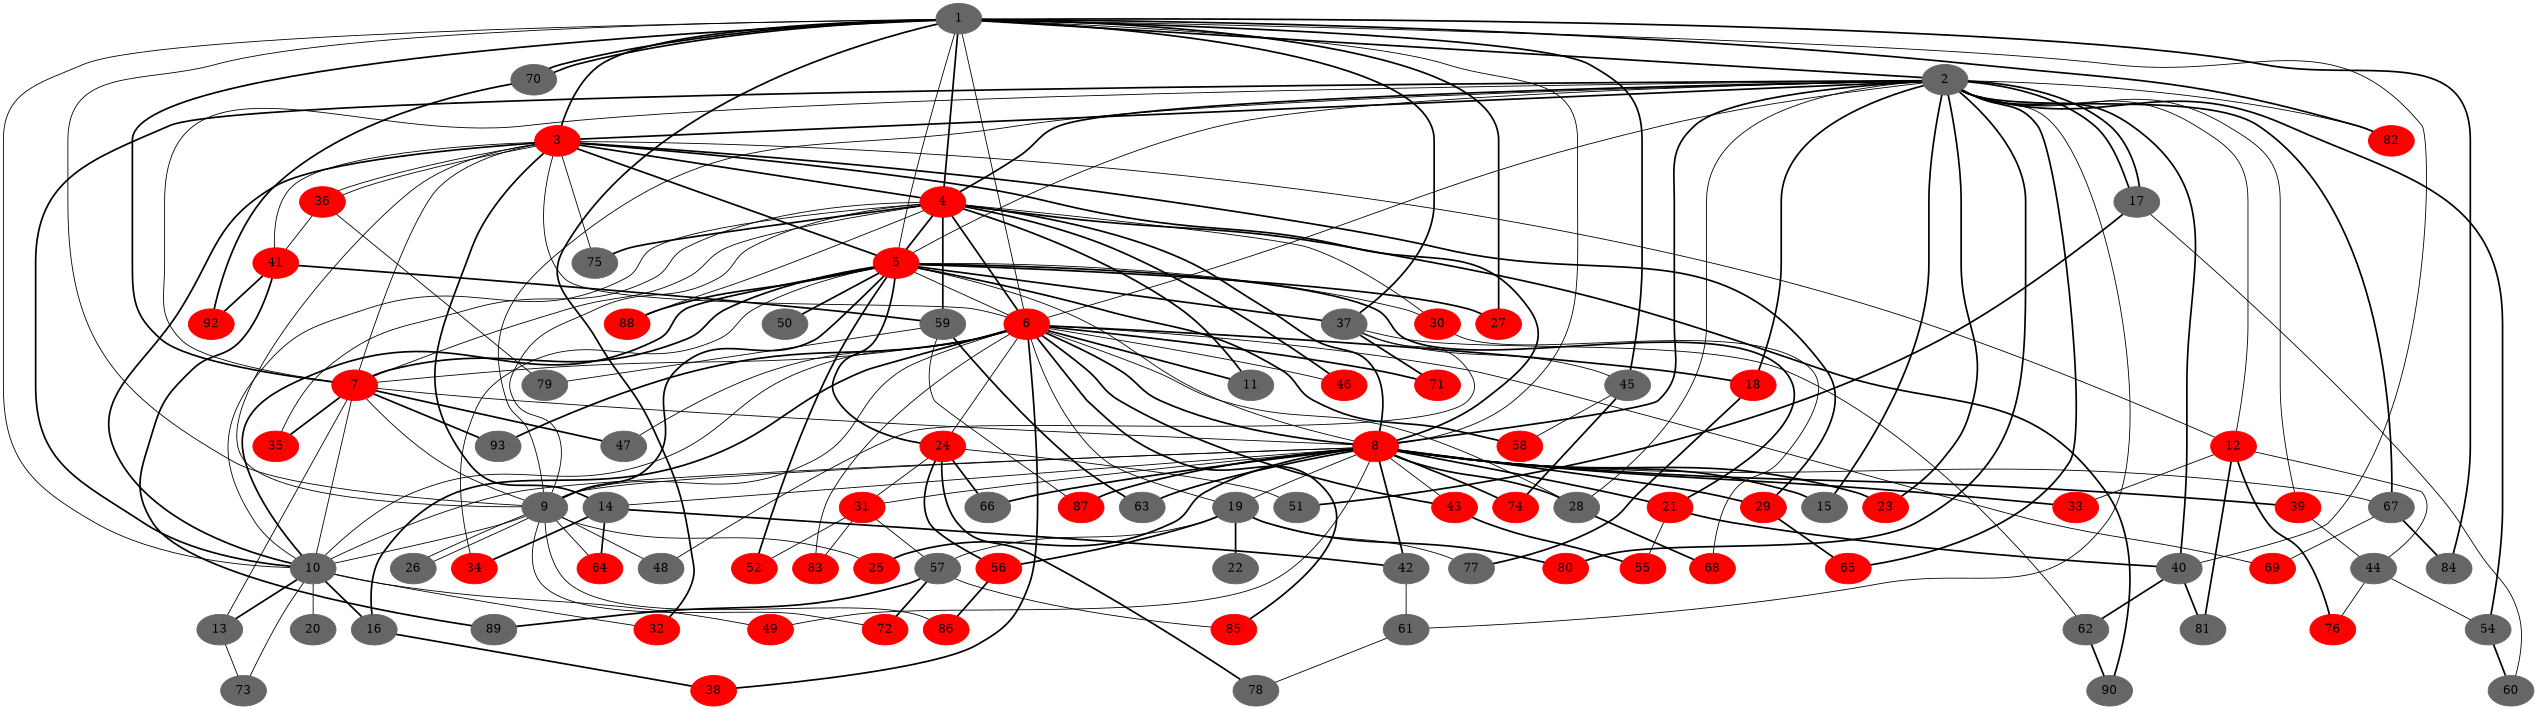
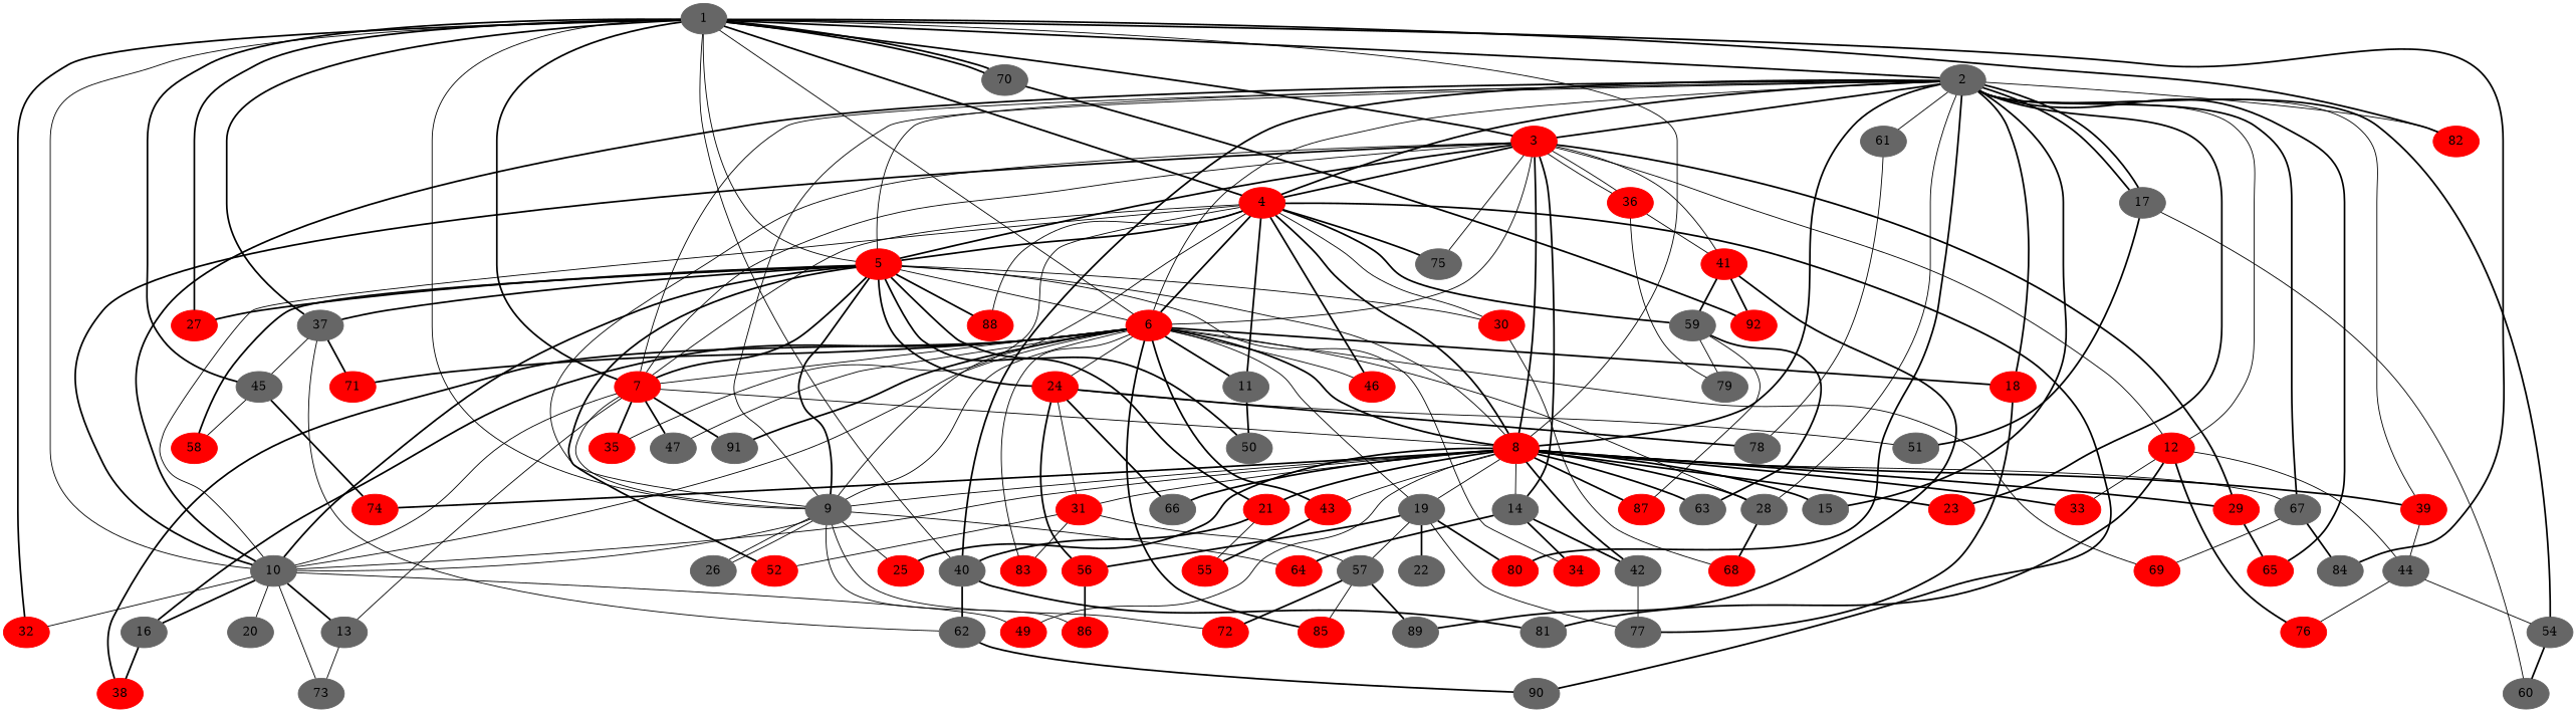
  graph {
    node [color=red style=filled]
    edge [style=bold]
    1 [color=gray40]
    2 [color=gray40]
    3
    4
    5
    6
    7
    8
    9 [color=gray40]
    10 [color=gray40]
    27
    32
    37 [color=gray40]
    45 [color=gray40]
    70 [color=gray40]
    82
    84 [color=gray40]
    40 [color=gray40]
    12
    15 [color=gray40]
    17 [color=gray40]
    18
    23
    39
    54 [color=gray40]
    61 [color=gray40]
    65
    67 [color=gray40]
    80
    28 [color=gray40]
    14 [color=gray40]
    29
    36
    41
    75 [color=gray40]
    11 [color=gray40]
    30
    35
    46
    59 [color=gray40]
    88
    90 [color=gray40]
    21
    24
    34
    50 [color=gray40]
    52
    58
    16 [color=gray40]
    19 [color=gray40]
    38
    43
    47 [color=gray40]
    69
    71
    83
    85
-   91 [color=gray40 label=93]
+   91 [color=gray40]
    13 [color=gray40]
    25
    31
    33
    42 [color=gray40]
    49
    63 [color=gray40]
    66 [color=gray40]
    74
    87
    26 [color=gray40]
-   48 [color=gray40]
    64
    72
    86
    20 [color=gray40]
    73 [color=gray40]
    22 [color=gray40]
    62 [color=gray40]
    92
    44 [color=gray40]
    76
    81 [color=gray40]
    51 [color=gray40]
    60 [color=gray40]
    77 [color=gray40]
    78 [color=gray40]
    79 [color=gray40]
    89 [color=gray40]
    68
    55
    56
    57 [color=gray40]
    1 -- 2
    1 -- 3
    1 -- 4
    1 -- 5 [style=solid]
    1 -- 6 [style=solid]
    1 -- 7
    1 -- 8 [style=solid]
    1 -- 9 [style=solid]
    1 -- 10 [style=solid]
    1 -- 27
    1 -- 32
    1 -- 37
    1 -- 45
    1 -- 70
    1 -- 70
    1 -- 82
    1 -- 84
    1 -- 40 [style=solid]
    2 -- 3
    2 -- 4
    2 -- 5 [style=solid]
    2 -- 6 [style=solid]
    2 -- 7 [style=solid]
    2 -- 8
    2 -- 9 [style=solid]
    2 -- 10
    2 -- 82 [style=solid]
    2 -- 40
    2 -- 12 [style=solid]
    2 -- 15
    2 -- 17
    2 -- 17
    2 -- 18
    2 -- 23
    2 -- 39 [style=solid]
    2 -- 54
    2 -- 61 [style=solid]
    2 -- 65
    2 -- 67
    2 -- 80
    2 -- 28 [style=solid]
    3 -- 4
    3 -- 5
    3 -- 6 [style=solid]
    3 -- 7 [style=solid]
    3 -- 8
    3 -- 9 [style=solid]
    3 -- 10
    3 -- 12 [style=solid]
    3 -- 14
    3 -- 29
    3 -- 36 [style=solid]
    3 -- 36 [style=solid]
    3 -- 41 [style=solid]
    3 -- 75 [style=solid]
    4 -- 5
    4 -- 6
    4 -- 7 [style=solid]
    4 -- 8
    4 -- 9 [style=solid]
    4 -- 10 [style=solid]
    4 -- 75
    4 -- 11
    4 -- 30 [style=solid]
    4 -- 35 [style=solid]
    4 -- 46
    4 -- 59
    4 -- 88 [style=solid]
    4 -- 90
    5 -- 6 [style=solid]
    5 -- 7
    5 -- 8 [style=solid]
    5 -- 9
    5 -- 10
    5 -- 27
    5 -- 37
    5 -- 30 [style=solid]
    5 -- 88
    5 -- 21
    5 -- 24
    5 -- 34 [style=solid]
    5 -- 50
    5 -- 52
    5 -- 58
    6 -- 7 [style=solid]
    6 -- 8
    6 -- 9 [style=solid]
    6 -- 10 [style=solid]
    6 -- 18
    6 -- 28 [style=solid]
    6 -- 11
    6 -- 46 [style=solid]
    6 -- 24 [style=solid]
    6 -- 16
    6 -- 19 [style=solid]
    6 -- 38
    6 -- 43
    6 -- 47 [style=solid]
    6 -- 69 [style=solid]
    6 -- 71
    6 -- 83 [style=solid]
    6 -- 85
    6 -- 91
    7 -- 8 [style=solid]
    7 -- 9 [style=solid]
    7 -- 10 [style=solid]
    7 -- 35
    7 -- 47
    7 -- 91
    7 -- 13 [style=solid]
    8 -- 9 [style=solid]
    8 -- 10 [style=solid]
    8 -- 15
    8 -- 23
    8 -- 39
    8 -- 67 [style=solid]
    8 -- 28
    8 -- 14 [style=solid]
    8 -- 29
    8 -- 21
    8 -- 19 [style=solid]
    8 -- 43 [style=solid]
    8 -- 25
    8 -- 31 [style=solid]
    8 -- 33
    8 -- 42
    8 -- 49 [style=solid]
    8 -- 63
    8 -- 66
    8 -- 74
    8 -- 87
    9 -- 10 [style=solid]
    9 -- 25 [style=solid]
    9 -- 26 [style=solid]
    9 -- 26 [style=solid]
-   9 -- 48 [style=solid]
    9 -- 64 [style=solid]
    9 -- 72 [style=solid]
    9 -- 86 [style=solid]
    10 -- 32 [style=solid]
    10 -- 16
    10 -- 13
    10 -- 49 [style=solid]
    10 -- 20 [style=solid]
    10 -- 73 [style=solid]
    37 -- 45 [style=solid]
    37 -- 71
-   37 -- 48 [style=solid]
    37 -- 62 [style=solid]
    45 -- 58 [style=solid]
    45 -- 74
    70 -- 92
    40 -- 62
    40 -- 81
    12 -- 33 [style=solid]
    12 -- 44 [style=solid]
    12 -- 76
    12 -- 81
    17 -- 51
    17 -- 60 [style=solid]
    18 -- 77
    39 -- 44 [style=solid]
    54 -- 60
    61 -- 78 [style=solid]
    67 -- 84
    67 -- 69 [style=solid]
    28 -- 68
    14 -- 34
    14 -- 42
    14 -- 64
    29 -- 65
    36 -- 41 [style=solid]
    36 -- 79 [style=solid]
    41 -- 59
    41 -- 92
    41 -- 89
+   11 -- 50
    30 -- 68 [style=solid]
    59 -- 63
    59 -- 87 [style=solid]
    59 -- 79 [style=solid]
    21 -- 40
    21 -- 55 [style=solid]
    24 -- 31 [style=solid]
    24 -- 66
    24 -- 51 [style=solid]
    24 -- 78
    24 -- 56
    16 -- 38
    19 -- 80
    19 -- 22
    19 -- 77 [style=solid]
    19 -- 56
    19 -- 57 [style=solid]
    43 -- 55
    13 -- 73 [style=solid]
    31 -- 52 [style=solid]
    31 -- 83 [style=solid]
    31 -- 57 [style=solid]
-   42 -- 61 [style=solid]
+   42 -- 77 [style=solid]
    62 -- 90
    44 -- 54 [style=solid]
    44 -- 76 [style=solid]
    56 -- 86
    57 -- 85 [style=solid]
    57 -- 72
    57 -- 89
  }
